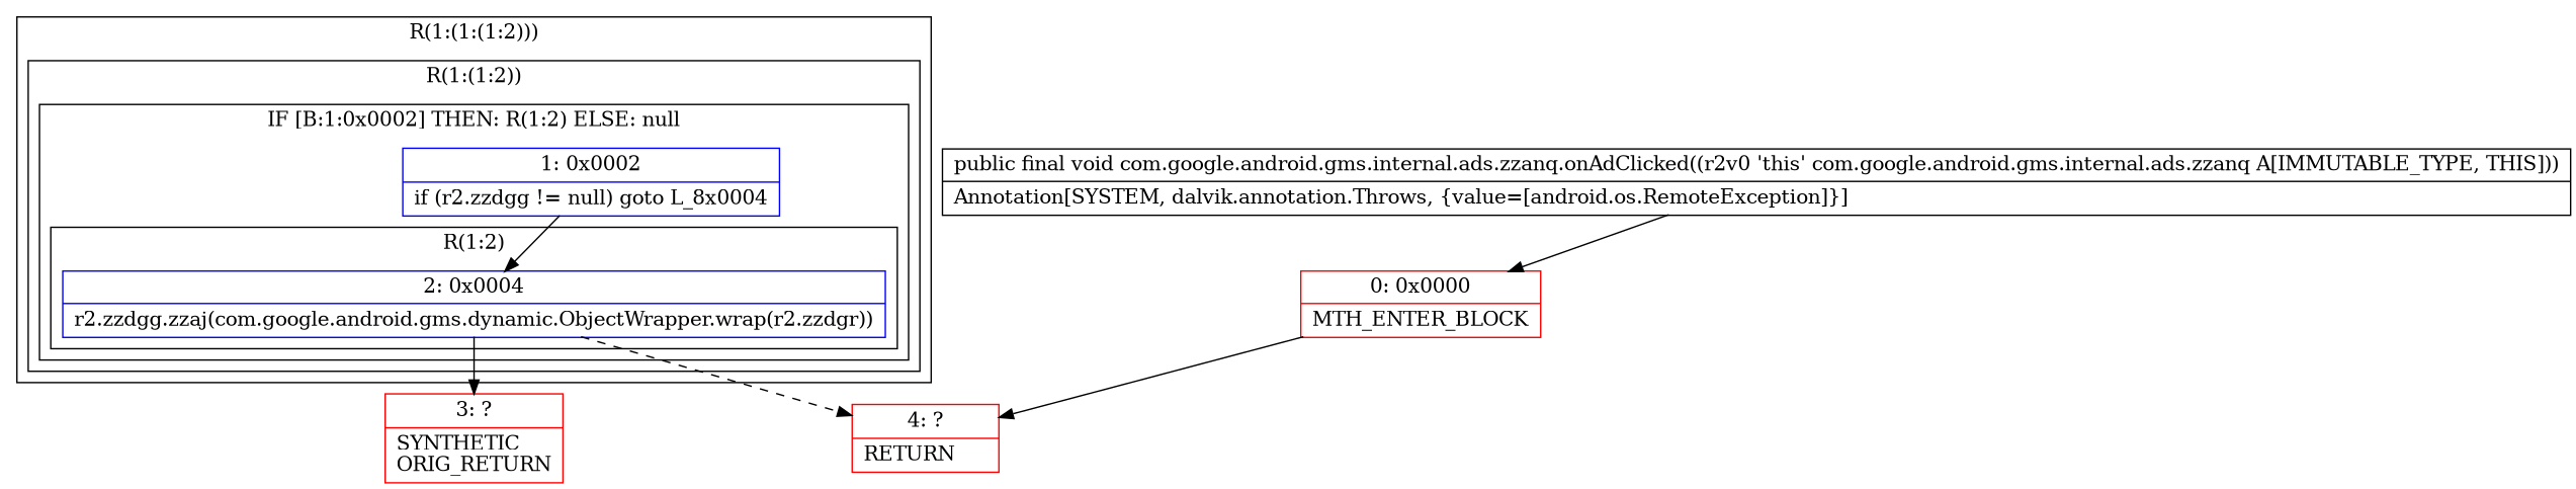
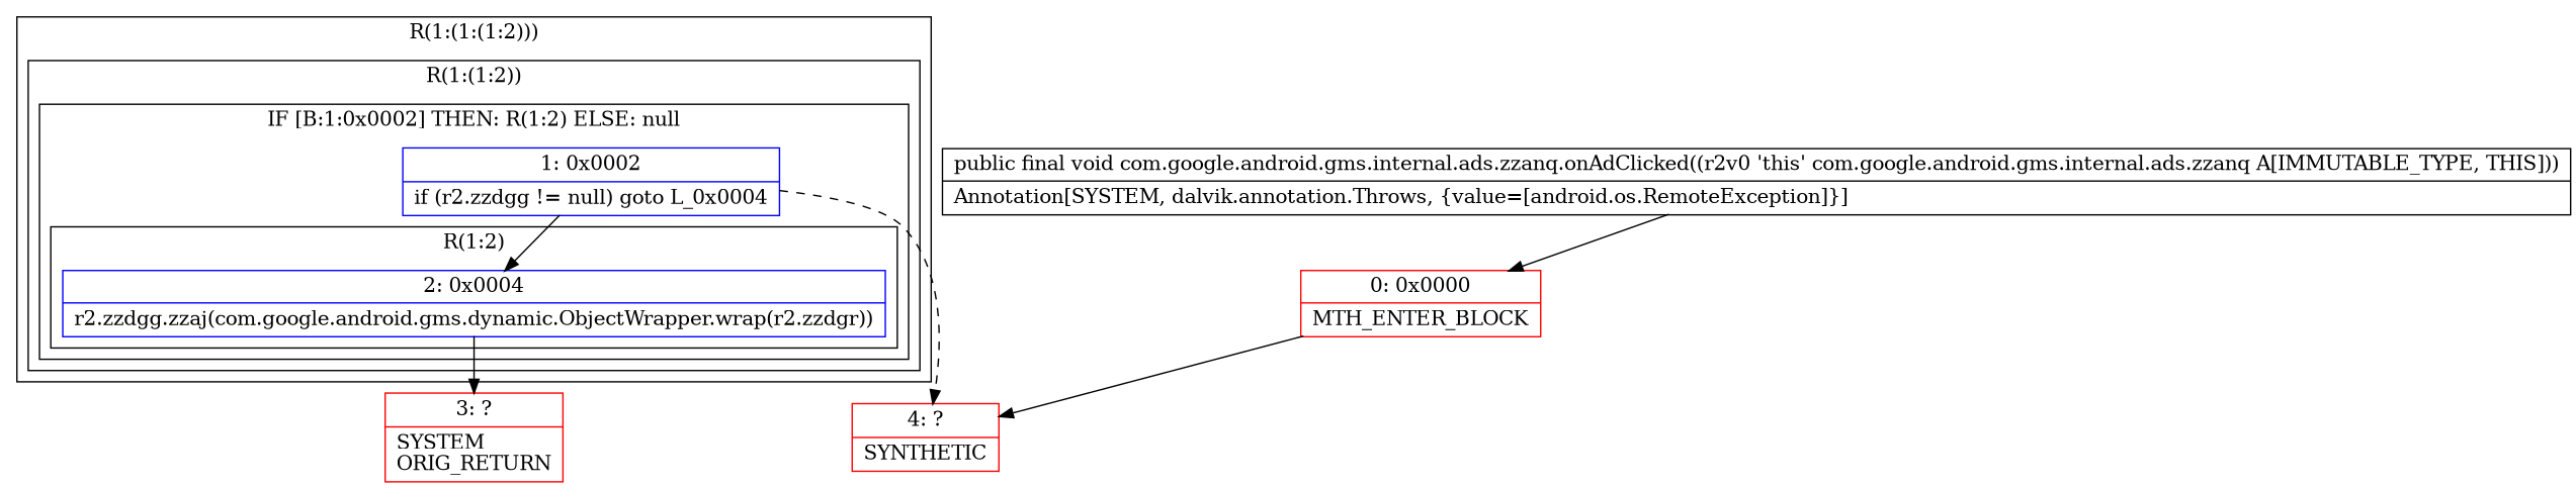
  digraph {
    node [color=red shape=record]
    n1 [color=blue label="{2\:\ 0x0004|r2.zzdgg.zzaj(com.google.android.gms.dynamic.ObjectWrapper.wrap(r2.zzdgr))\l}"]
-   n2 [color=blue label="{1\:\ 0x0002|if (r2.zzdgg != null) goto L_8x0004\l}"]
-   n3 [label="{3\:\ ?|SYNTHETIC\lORIG_RETURN\l}"]
-   n4 [label="{4\:\ ?|RETURN\l}"]
+   n2 [color=blue label="{1\:\ 0x0002|if (r2.zzdgg != null) goto L_0x0004\l}"]
+   n3 [label="{3\:\ ?|SYSTEM\lORIG_RETURN\l}"]
+   n4 [label="{4\:\ ?|SYNTHETIC\l}"]
    n5 [label="{0\:\ 0x0000|MTH_ENTER_BLOCK\l}"]
    n6 [label="{public final void com.google.android.gms.internal.ads.zzanq.onAdClicked((r2v0 'this' com.google.android.gms.internal.ads.zzanq A[IMMUTABLE_TYPE, THIS]))  | Annotation[SYSTEM, dalvik.annotation.Throws, \{value=[android.os.RemoteException]\}]\l}" color=""]
    subgraph cluster_1 {
      label="R(1:(1:(1:2)))"
      subgraph cluster_2 {
        label="R(1:(1:2))"
        subgraph cluster_3 {
          label="IF [B:1:0x0002] THEN: R(1:2) ELSE: null"
          n2
          subgraph cluster_4 {
            label="R(1:2)"
            n1
          }
        }
      }
    }
    n1 -> n3
    n2 -> n1
-   n1 -> n4 [style=dashed]
+   n2 -> n4 [style=dashed]
    n5 -> n4
    n6 -> n5
  }
